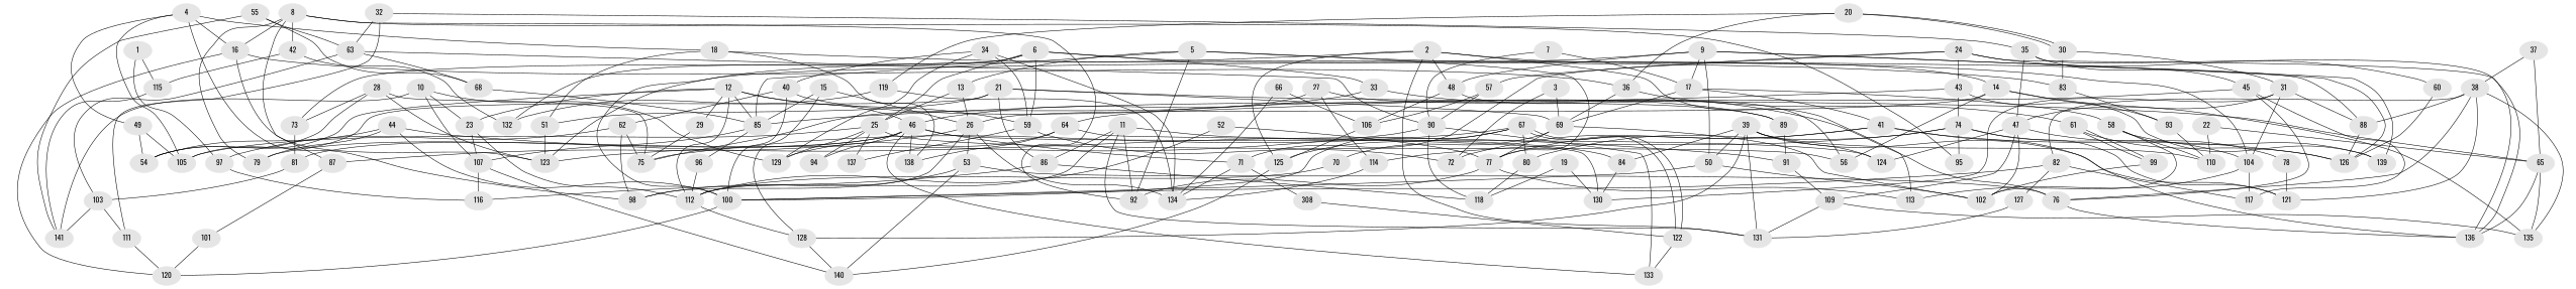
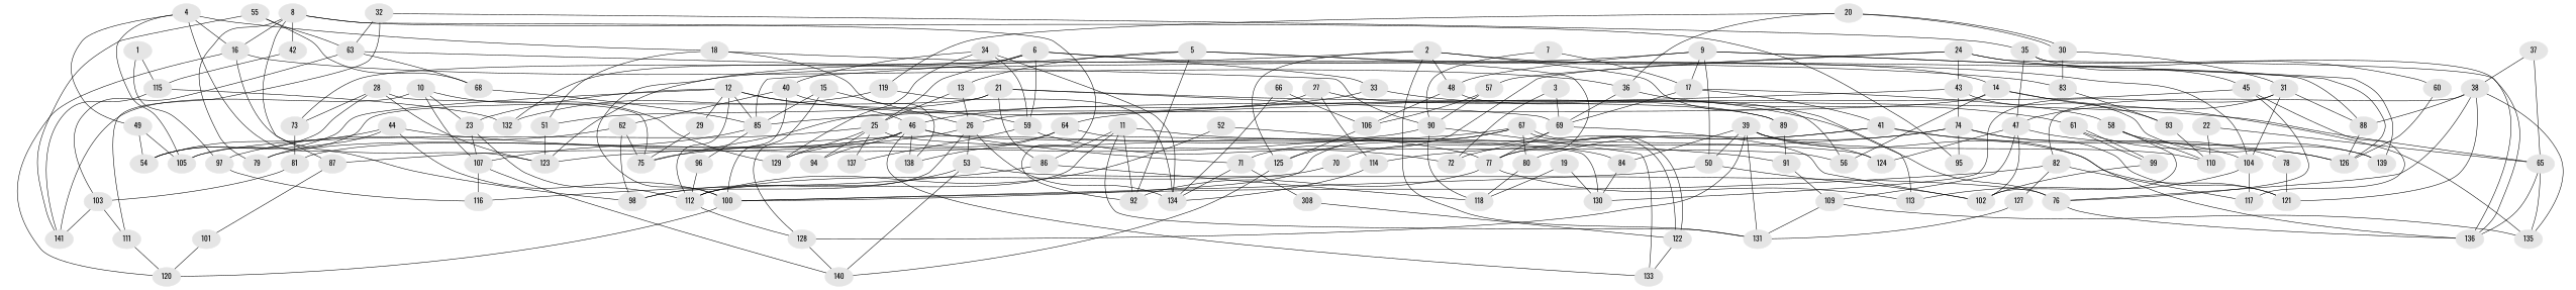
  graph {
    fontname=Oswald
    node [color=gray90 fontname=Oswald style=filled]
    edge [fontname=Oswald]
    1
    97
    115
    116
    132
    141
    2
    14
    48
    100
    113
    125
    131
    26
    56
    93
    135
    106
    120
    140
    3
    69
    72
    77
    102
    70
    4
    16
    18
    49
    98
    105
    123
    36
    51
    83
    138
    54
    5
    13
    85
    92
    104
    25
    107
    96
    117
    6
    33
    59
    73
    88
    129
    94
    137
    46
    76
    81
    126
    7
    17
    90
    41
    58
    118
    133
    8
    42
    79
    87
    95
    101
    9
    50
    139
    10
    23
    112
    11
    84
    86
    130
    128
    12
    29
    75
    71
    124
    53
    134
    110
    15
    61
    136
    19
    20
    30
    119
    31
    21
    65
    22
    24
    43
    57
    60
    74
    n108 [label=308]
    27
    89
    114
    91
    28
    47
    78
    109
    32
    35
    63
    111
    45
    68
    103
    34
    40
    62
    64
    99
    37
    38
    82
    121
    127
    39
    80
    44
    52
    55
    66
    67
    122
    1 -- 97
    1 -- 115
    97 -- 116
-   42 -- 132
+   115 -- 132
    115 -- 141
    2 -- 14
    2 -- 48
    2 -- 100
    2 -- 113
    2 -- 125
    2 -- 131
    14 -- 26
    14 -- 56
    14 -- 93
    14 -- 135
    48 -- 56
    48 -- 106
    100 -- 120
    125 -- 140
    26 -- 98
    26 -- 87
    26 -- 53
    26 -- 134
    93 -- 110
    106 -- 125
    3 -- 69
    3 -- 72
    69 -- 77
    69 -- 102
    69 -- 70
    77 -- 113
    77 -- 92
    70 -- 112
    4 -- 16
    4 -- 18
    4 -- 49
    4 -- 98
    4 -- 105
    16 -- 120
    16 -- 123
    16 -- 36
    18 -- 51
    18 -- 83
    18 -- 138
    49 -- 105
    49 -- 54
    36 -- 69
    36 -- 61
    51 -- 123
    83 -- 93
    5 -- 77
    5 -- 13
    5 -- 85
    5 -- 92
    5 -- 104
    13 -- 26
    13 -- 25
    85 -- 107
    85 -- 96
    104 -- 113
    104 -- 117
    25 -- 56
    25 -- 105
    25 -- 129
    25 -- 94
    25 -- 137
    107 -- 116
    107 -- 140
    96 -- 112
    6 -- 132
    6 -- 25
    6 -- 33
    6 -- 59
    6 -- 73
    6 -- 88
    33 -- 46
    33 -- 76
    59 -- 72
    59 -- 137
    73 -- 81
    88 -- 126
    46 -- 138
    46 -- 94
    46 -- 81
    46 -- 133
    46 -- 79
    46 -- 71
    46 -- 124
    76 -- 136
    81 -- 103
    7 -- 17
    7 -- 90
    17 -- 69
    17 -- 41
    17 -- 58
    90 -- 123
    90 -- 118
    90 -- 133
    41 -- 72
    41 -- 77
    41 -- 126
    41 -- 136
    58 -- 102
    58 -- 139
    58 -- 110
    8 -- 16
    8 -- 92
    8 -- 42
    8 -- 79
    8 -- 87
    8 -- 95
    42 -- 115
    87 -- 101
    101 -- 120
    9 -- 48
    9 -- 123
    9 -- 126
    9 -- 17
    9 -- 50
    9 -- 139
    50 -- 100
    50 -- 102
    10 -- 141
    10 -- 107
    10 -- 129
    10 -- 23
    23 -- 107
    23 -- 112
    112 -- 128
    11 -- 131
    11 -- 92
    11 -- 112
    11 -- 84
    11 -- 86
    84 -- 130
    86 -- 116
    86 -- 118
    128 -- 140
    12 -- 54
    12 -- 85
    12 -- 59
    12 -- 46
    12 -- 23
    12 -- 112
    12 -- 29
    29 -- 75
    71 -- 134
    71 -- n108
    53 -- 140
    53 -- 98
    53 -- 76
    15 -- 26
    15 -- 85
    15 -- 128
    61 -- 126
    61 -- 99
    61 -- 99
    19 -- 118
    19 -- 130
    20 -- 36
    20 -- 30
    20 -- 30
    20 -- 119
    30 -- 83
    30 -- 31
    119 -- 132
    119 -- 134
    31 -- 104
    31 -- 88
    31 -- 130
    31 -- 47
    21 -- 69
    21 -- 105
    21 -- 51
    21 -- 86
    21 -- 65
    65 -- 135
    65 -- 136
    22 -- 110
    22 -- 65
    24 -- 71
    24 -- 136
    24 -- 43
    24 -- 57
    24 -- 60
    43 -- 85
    43 -- 139
    43 -- 74
    57 -- 106
    57 -- 90
    60 -- 126
    74 -- 104
    74 -- 95
    74 -- 114
    74 -- 121
    74 -- 80
    n108 -- 122
    27 -- 75
    27 -- 89
    27 -- 114
    89 -- 91
    114 -- 134
    91 -- 109
    28 -- 123
    28 -- 54
    28 -- 73
    28 -- 75
    47 -- 102
    47 -- 124
    47 -- 78
    47 -- 109
    78 -- 121
    109 -- 131
    109 -- 135
    32 -- 35
    32 -- 63
    32 -- 111
    35 -- 136
    35 -- 47
    35 -- 45
    63 -- 90
    63 -- 68
    63 -- 103
    111 -- 120
    45 -- 117
    45 -- 76
    45 -- 64
    68 -- 85
    103 -- 141
    103 -- 111
    34 -- 59
    34 -- 129
    34 -- 134
    34 -- 40
    40 -- 100
    40 -- 89
    40 -- 62
    62 -- 97
    62 -- 98
    62 -- 75
    64 -- 138
    64 -- 129
    64 -- 130
    99 -- 102
    37 -- 65
    37 -- 38
    38 -- 135
    38 -- 88
    38 -- 76
    38 -- 82
    38 -- 121
    82 -- 100
    82 -- 117
    82 -- 127
    127 -- 131
    39 -- 131
    39 -- 50
    39 -- 84
    39 -- 128
    39 -- 124
    39 -- 110
    39 -- 121
    80 -- 118
    44 -- 100
    44 -- 54
    44 -- 79
    44 -- 91
    52 -- 77
    52 -- 112
    55 -- 141
    55 -- 63
    55 -- 68
    66 -- 106
    66 -- 134
    67 -- 100
    67 -- 125
    67 -- 75
    67 -- 80
    67 -- 122
    67 -- 122
    122 -- 133
  }
